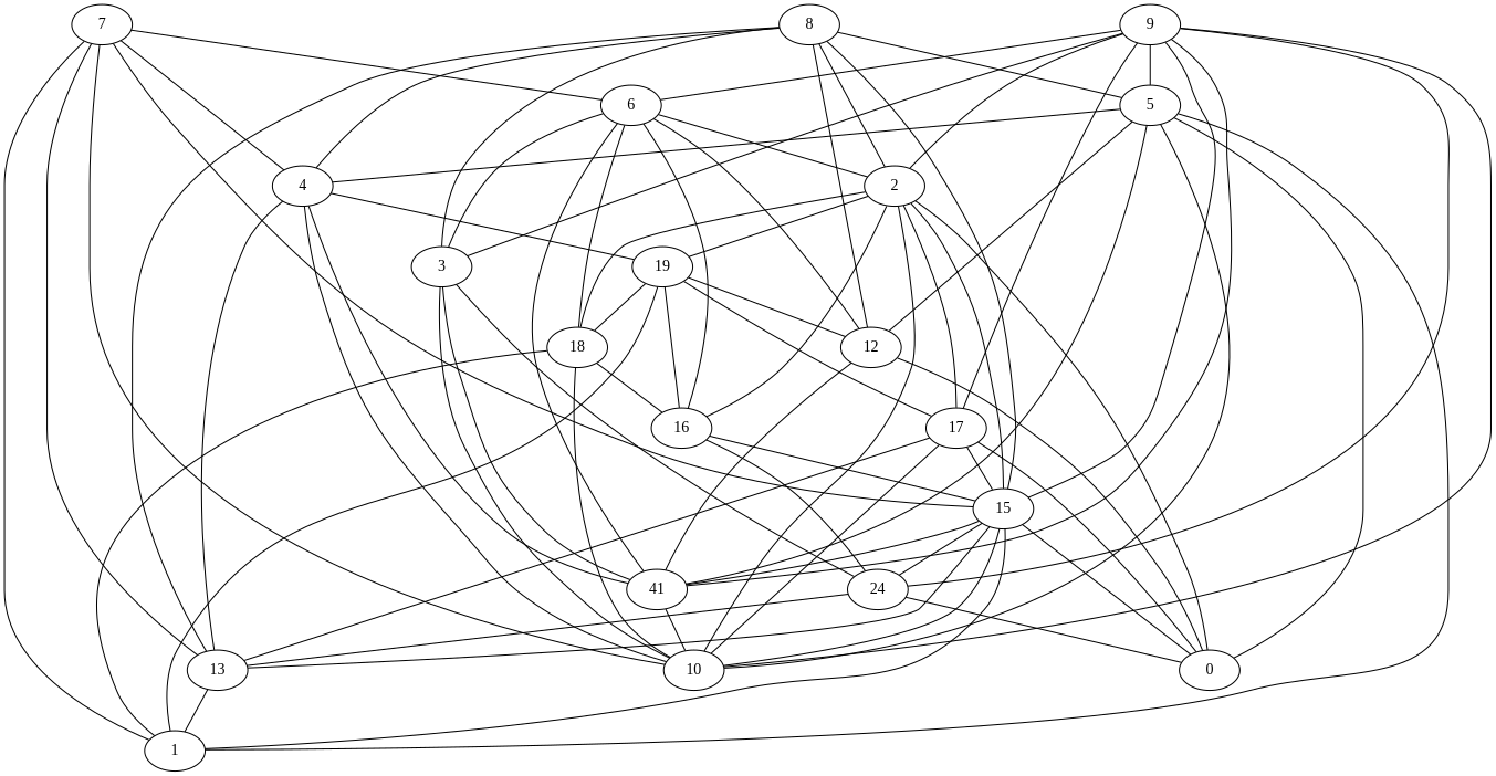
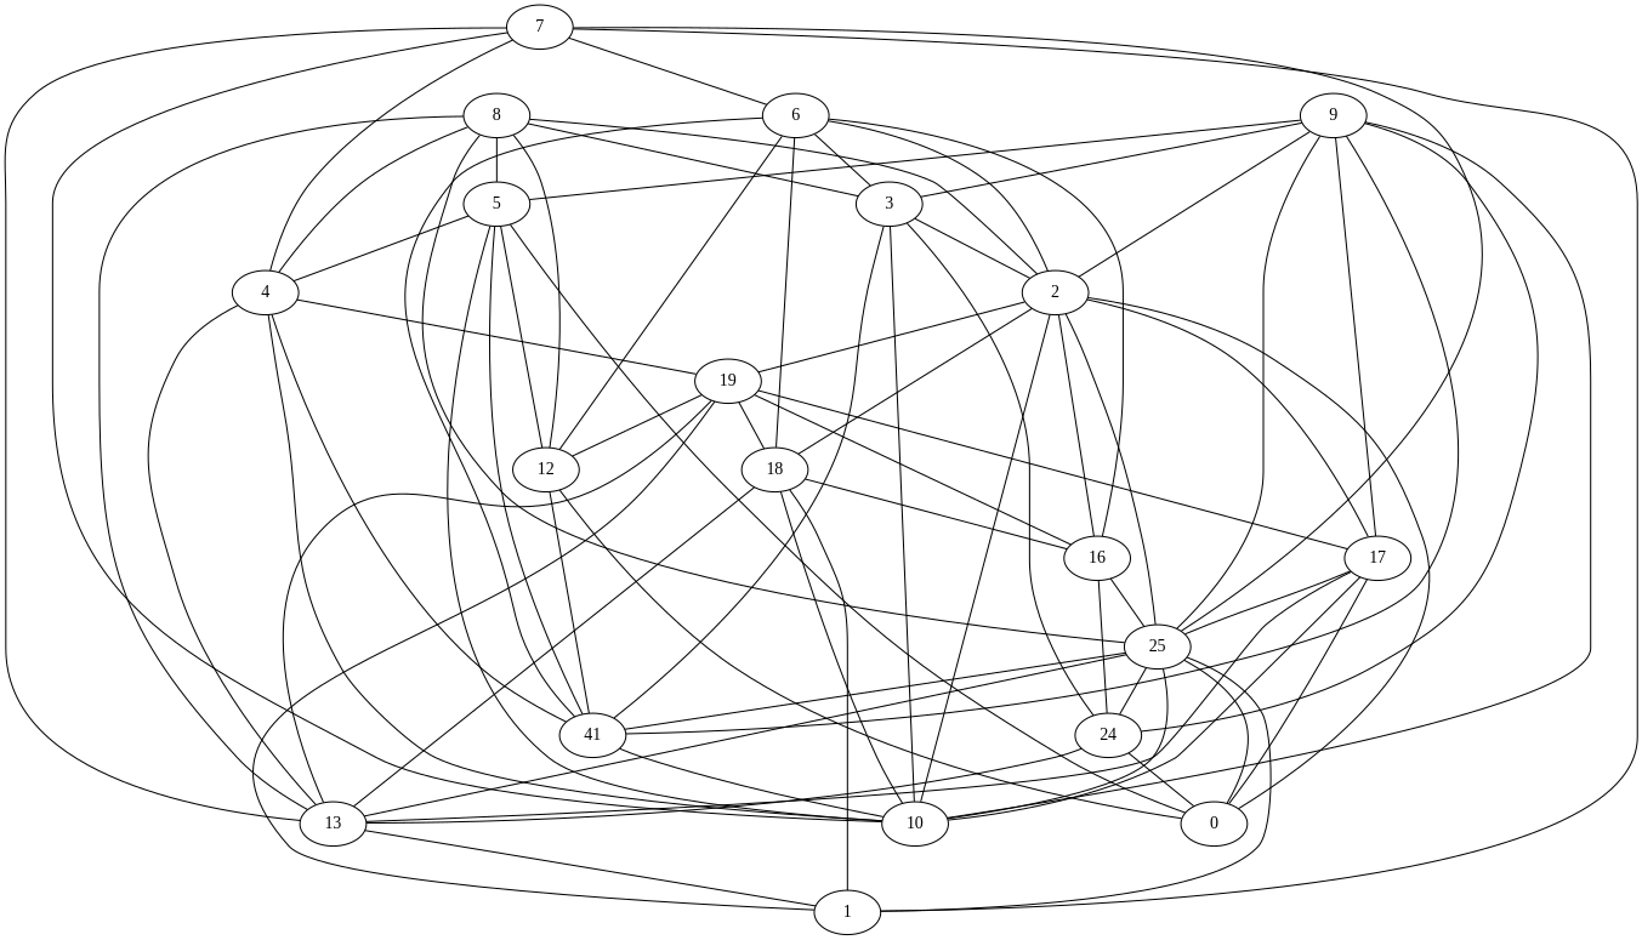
  digraph {
    fontname="Liberation Serif"
    node [fontname="Liberation Serif"]
    edge [color=black dir=none fontname="Liberation Serif"]
    19
    12
    13
    18
    16
    1
    17
    n8 [label=41]
    0
    10
    6
    3
    2
-   15
+   15 [label=25]
    n15 [label=24]
    4
    8
    5
    9
    7
    subgraph sub_1 {
      19
      12
      13
      18
      16
      1
      17
      n8
      0
      10
      6
      3
      2
      15
      n15
      4
      8
      5
      9
      7
    }
    19 -> 12
+   19 -> 13
    19 -> 18
    19 -> 16
    19 -> 1
    19 -> 17
    12 -> n8
    12 -> 0
    13 -> 1
+   18 -> 13
    18 -> 16
    18 -> 1
    18 -> 10
    16 -> 15
    16 -> n15
    17 -> 13
    17 -> 0
    17 -> 10
    17 -> 15
    n8 -> 10
    6 -> 12
    6 -> 18
    6 -> 16
    6 -> n8
    6 -> 3
    6 -> 2
    3 -> n8
    3 -> 10
+   3 -> 2
    3 -> n15
    2 -> 19
    2 -> 18
    2 -> 16
    2 -> 17
    2 -> 0
    2 -> 10
    2 -> 15
    15 -> 13
    15 -> 1
    15 -> n8
    15 -> 0
    15 -> 10
    15 -> n15
    n15 -> 13
    n15 -> 0
    4 -> 19
    4 -> 13
    4 -> n8
    4 -> 10
    8 -> 12
    8 -> 13
    8 -> 3
    8 -> 2
    8 -> 15
    8 -> 4
    8 -> 5
    5 -> 12
-   5 -> 1
    5 -> n8
    5 -> 0
    5 -> 10
    5 -> 4
    9 -> 17
    9 -> n8
    9 -> 10
-   9 -> 6
    9 -> 3
    9 -> 2
    9 -> 15
    9 -> n15
    9 -> 5
    7 -> 13
    7 -> 1
    7 -> 10
    7 -> 6
    7 -> 15
    7 -> 4
  }
